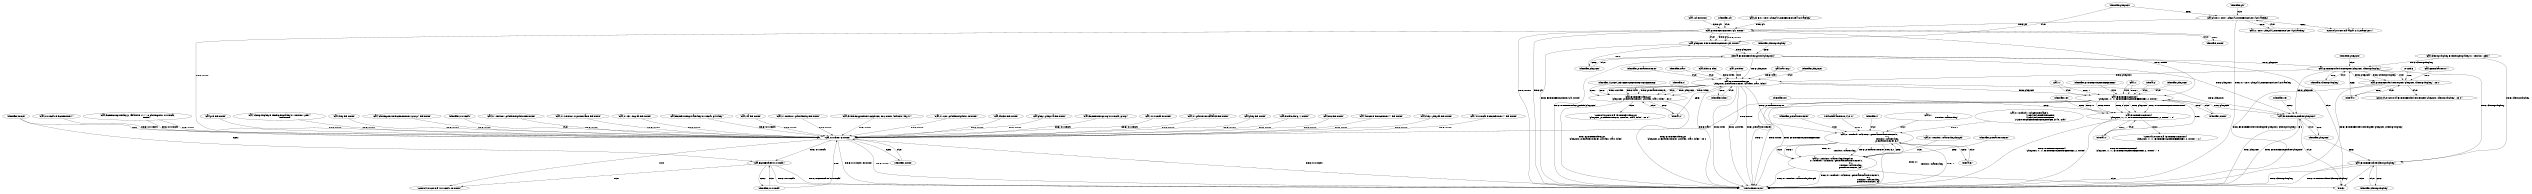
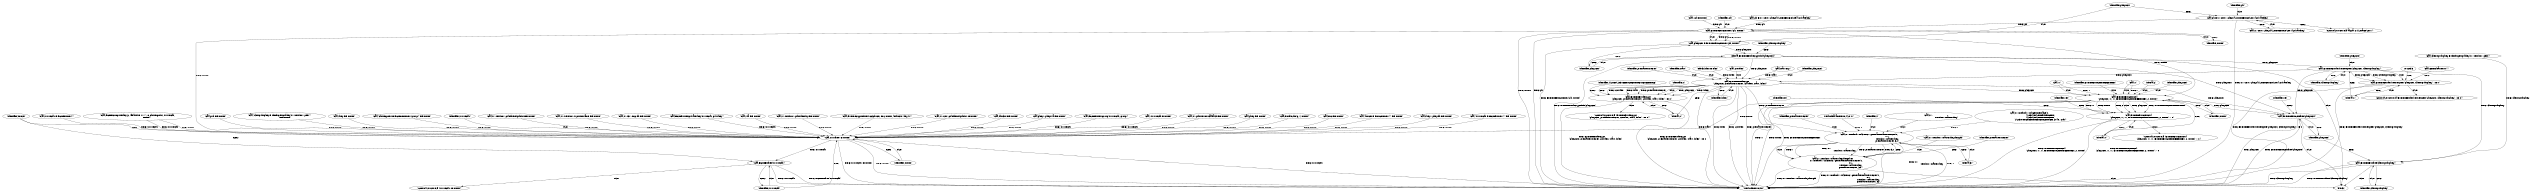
  digraph {
    n1 [label="(Call,pk = s->cert->pkeys[SSL_PKEY_GOST01].privatekey)"]
    n2 [label="(Call,EVP_PKEY_CTX_new(pk, NULL))"]
    n3 [label="(ControlStructure,if (alg_a & SSL_aGOST01))"]
    n4 [label="(Call,s->cert->pkeys[SSL_PKEY_GOST01].privatekey)"]
    n5 [label="(MethodReturn,int)"]
    n6 [label="(Call,pkey_ctx = EVP_PKEY_CTX_new(pk, NULL))"]
    n7 [label="(Call,EVP_PKEY_CTX_ctrl\n            (pkey_ctx, -1, -1, EVP_PKEY_CTRL_PEER_KEY, 2, NULL))"]
    n8 [label="(Call,srvr_free != NULL)"]
    n9 [label="(Identifier,NULL)"]
    n10 [label="(Literal,EVP_PKEY_decrypt_init(pkey_ctx))"]
    n11 [label="(Call,EVP_PKEY_CTX_free(pkey_ctx))"]
    n12 [label="(Call,EVP_PKEY_CTX_ctrl\n            (pkey_ctx, -1, -1, EVP_PKEY_CTRL_PEER_KEY, 2, NULL) > 0)"]
    n13 [label="(Identifier,NULL)"]
    n14 [label="(Call,EC_KEY_free(srvr_ecdh))"]
    n15 [label="(Identifier,NULL)"]
    n16 [label="(ControlStructure,if (srvr_ecdh != NULL))"]
    n17 [label="(Block,)"]
    n18 [label="(Call,EVP_PKEY_derive_set_peer(pkey_ctx, client_pub_pkey))"]
    n19 [label="(Call,EVP_PKEY_decrypt\n            (pkey_ctx, premaster_secret, &outlen, start, inlen))"]
    n20 [label="(Identifier,pkey_ctx)"]
    n21 [label="(Call,EVP_PKEY_derive_set_peer(pkey_ctx, client_pub_pkey) <= 0)"]
    n22 [label="(Call,EVP_PKEY_free(client_pub_pkey))"]
    n23 [label="(Identifier,client_pub_pkey)"]
    n24 [label="(Call,EVP_PKEY_decrypt\n            (pkey_ctx, premaster_secret, &outlen, start, inlen) <= 0)"]
    n25 [label="(Call,s->method->ssl3_enc->generate_master_secret(s,\n                                                        s->\n                                                        session->master_key,\n                                                        premaster_secret, 32))"]
    n26 [label="(Identifier,inlen)"]
    n27 [label="(Identifier,pkey_ctx)"]
    n28 [label="(Literal,0)"]
    n29 [label="(ControlStructure,if (EVP_PKEY_derive_set_peer(pkey_ctx, client_pub_pkey) <= 0))"]
    n30 [label="(Identifier,client_pub_pkey)"]
    n31 [label="(Literal,0)"]
    n32 [label="(ControlStructure,if (EVP_PKEY_decrypt\n            (pkey_ctx, premaster_secret, &outlen, start, inlen) <= 0))"]
    n33 [label="(Call,s->session->master_key_length =\n            s->method->ssl3_enc->generate_master_secret(s,\n                                                        s->\n                                                        session->master_key,\n                                                        premaster_secret, 32))"]
    n34 [label="(Literal,37)"]
    n35 [label="(ControlStructure,if (EVP_PKEY_CTX_ctrl\n            (pkey_ctx, -1, -1, EVP_PKEY_CTRL_PEER_KEY, 2, NULL) > 0))"]
    n36 [label="(Literal,0)"]
    n37 [label="(Identifier,srvr_ecdh)"]
    n38 [label="(Call,start = p)"]
    n39 [label="(Identifier,ret)"]
    n40 [label="(Call,srvr_ecdh = EC_KEY_new())"]
    n41 [label="(Call,s->session->master_key_length)"]
    n42 [label="(Identifier,pkey_ctx)"]
    n43 [label="(Call,ECDH_compute_key(p, (field_size + 7) / 8, clnt_ecpoint, srvr_ecdh,\n                             NULL))"]
    n44 [label="(Identifier,bn_ctx)"]
    n45 [label="(Identifier,premaster_secret)"]
    n46 [label="(Identifier,s)"]
    n47 [label="(Call,ERR_clear_error())"]
    n48 [label="(Call,s->\n                                                        session->master_key)"]
    n49 [label="(Identifier,pk)"]
    n50 [label="(Call,pub == NULL)"]
    n51 [label="(Call,pk = s->cert->pkeys[SSL_PKEY_GOST94].privatekey)"]
    n52 [label="(Call,(clnt_pub_pkey = X509_get_pubkey(s->session->peer))\n                 == NULL)"]
    n53 [label="(Call,skey == NULL)"]
    n54 [label="(Call,(clnt_ecpoint = EC_POINT_new(group)) == NULL)"]
    n55 [label="(Identifier,pkey_ctx)"]
    n56 [label="(Identifier,SSL_F_SSL3_GET_CLIENT_KEY_EXCHANGE)"]
    n57 [label="(Identifier,srvr_ecdh)"]
    n58 [label="(Call,s->session->psk_identity_hint == NULL)"]
    n59 [label="(Identifier,ret)"]
    n60 [label="(Identifier,client_pub_pkey)"]
    n61 [label="(Call,-1)"]
    n62 [label="(Call,*pk = NULL)"]
    n63 [label="(Call,s->session->srp_username == NULL)"]
    n64 [label="(Identifier,pk)"]
    n65 [label="(Identifier,EVP_PKEY_CTRL_PEER_KEY)"]
    n66 [label="(Call,s->s3->tmp.dh == NULL)"]
    n67 [label="(Call,EC_KEY_set_private_key(srvr_ecdh, priv_key))"]
    n68 [label="(Call,rsa == NULL)"]
    n69 [label="(Call,s->session->psk_identity == NULL)"]
    n70 [label="(Identifier,start)"]
-   n71 [label="(Call,inlen = Tlen)"]
+   n71 [label="(Block,inlen = Tlen)"]
    n72 [label="(Call,-1)"]
    n73 [label="(Call,EVP_DecryptInit_ex(&ciph_ctx, enc, NULL, kssl_ctx->key, iv))"]
    n74 [label="(Call,s->method->ssl_get_message(s,\n                                   SSL3_ST_SR_KEY_EXCH_A,\n                                   SSL3_ST_SR_KEY_EXCH_B,\n                                   SSL3_MT_CLIENT_KEY_EXCHANGE, 2048, &ok))"]
    n75 [label="(Call,s->ctx->psk_identity_hint != NULL)"]
    n76 [label="(Call,dh_clnt == NULL)"]
    n77 [label="(Identifier,pkey_ctx)"]
    n78 [label="(Call,pkey->pkey.rsa == NULL)"]
    n79 [label="(Call,&outlen)"]
    n80 [label="(Identifier,s)"]
    n81 [label="(Call,EC_KEY_set_group(srvr_ecdh, group))"]
    n82 [label="(Call,*srvr_ecdh = NULL)"]
    n83 [label="(Identifier,premaster_secret)"]
    n84 [label="(Identifier,pkey_ctx)"]
    n85 [label="(Call,s->psk_server_callback == NULL)"]
    n86 [label="(Identifier,ret)"]
    n87 [label="(Call,pkey == NULL)"]
    n88 [label="(Call,BN_bin2bn(p, i, NULL))"]
    n89 [label="(Literal,2)"]
    n90 [label="(Call,enc == NULL)"]
    n91 [label="(MethodParameterIn,SSL *s)"]
    n92 [label="(Call,client_pub_pkey = X509_get_pubkey(s->session->peer))"]
    n93 [label="(Call,(bn_ctx = BN_CTX_new()) == NULL)"]
    n94 [label="(Call,skey->pkey.dh == NULL)"]
    n95 [label="(Identifier,premaster_secret)"]
    n96 [label="(Call,(srvr_ecdh = EC_KEY_new()) == NULL)"]
    1002033
    n1 -> n2 [label="DDG: pk"]
    n1 -> n3 [label="CFG: "]
    n1 -> n4 [label="CFG: "]
    n1 -> n5 [label="DDG: s->cert->pkeys[SSL_PKEY_GOST01].privatekey"]
    n2 -> n5 [label="DDG: NULL"]
    n2 -> n5 [label="DDG: pk"]
    n2 -> n6 [label="AST: "]
    n2 -> n6 [label="DDG: pk"]
    n2 -> n6 [label="DDG: NULL"]
    n2 -> n7 [label="DDG: NULL"]
    n2 -> n8 [label="DDG: NULL"]
    n2 -> n9 [label="CFG: "]
    n4 -> n1 [label="AST: "]
    n6 -> n5 [label="DDG: EVP_PKEY_CTX_new(pk, NULL)"]
    n6 -> n10 [label="DDG: pkey_ctx"]
    n7 -> n5 [label="DDG: -1"]
    n7 -> n5 [label="DDG: NULL"]
    n7 -> n5 [label="DDG: EVP_PKEY_CTRL_PEER_KEY"]
    n7 -> n8 [label="DDG: NULL"]
    n7 -> n11 [label="DDG: pkey_ctx"]
    n7 -> n12 [label="AST: "]
    n7 -> n12 [label="DDG: pkey_ctx"]
    n7 -> n12 [label="DDG: EVP_PKEY_CTRL_PEER_KEY"]
    n7 -> n12 [label="DDG: -1"]
    n7 -> n12 [label="DDG: NULL"]
    n7 -> n12 [label="DDG: 2"]
    n7 -> n13 [label="CFG: "]
    n8 -> n5 [label="DDG: srvr_ecdh != NULL"]
    n8 -> n5 [label="DDG: NULL"]
    n8 -> n5 [label="DDG: srvr_ecdh"]
    n8 -> n14 [label="DDG: srvr_ecdh"]
    n8 -> n15 [label="CFG: "]
-   n8 -> n16 [label="AST: "]
    n9 -> n2 [label="AST: "]
    n10 -> n5 [label="DDG: EVP_PKEY_decrypt_init(pkey_ctx)"]
    n10 -> n11 [label="DDG: pkey_ctx"]
    n10 -> n17 [label="AST: "]
    n10 -> n18 [label="DDG: pkey_ctx"]
    n10 -> n19 [label="DDG: pkey_ctx"]
    n10 -> n20 [label="CFG: "]
    n11 -> n5 [label="DDG: EVP_PKEY_CTX_free(pkey_ctx)"]
    n11 -> n5 [label="DDG: pkey_ctx"]
    n11 -> n17 [label="AST: "]
    n11 -> n27 [label="CFG: "]
    n12 -> n5 [label="DDG: EVP_PKEY_CTX_ctrl\n            (pkey_ctx, -1, -1, EVP_PKEY_CTRL_PEER_KEY, 2, NULL) > 0"]
    n12 -> n5 [label="DDG: EVP_PKEY_CTX_ctrl\n            (pkey_ctx, -1, -1, EVP_PKEY_CTRL_PEER_KEY, 2, NULL)"]
    n12 -> n35 [label="AST: "]
    n12 -> n36 [label="CFG: "]
    n13 -> n7 [label="AST: "]
    n14 -> n5 [label="DDG: srvr_ecdh"]
    n14 -> n5 [label="DDG: EC_KEY_free(srvr_ecdh)"]
    n14 -> n16 [label="AST: "]
    n14 -> n37 [label="CFG: "]
    n15 -> n8 [label="AST: "]
    n18 -> n11 [label="DDG: pkey_ctx"]
    n18 -> n19 [label="DDG: pkey_ctx"]
    n18 -> n21 [label="AST: "]
    n18 -> n21 [label="DDG: pkey_ctx"]
    n18 -> n21 [label="DDG: client_pub_pkey"]
    n18 -> n22 [label="DDG: client_pub_pkey"]
    n18 -> n23 [label="CFG: "]
    n19 -> n5 [label="DDG: &outlen"]
    n19 -> n5 [label="DDG: premaster_secret"]
    n19 -> n5 [label="DDG: start"]
    n19 -> n5 [label="DDG: inlen"]
    n19 -> n7 [label="DDG: pkey_ctx"]
    n19 -> n11 [label="DDG: pkey_ctx"]
    n19 -> n24 [label="AST: "]
    n19 -> n24 [label="DDG: pkey_ctx"]
    n19 -> n24 [label="DDG: inlen"]
    n19 -> n24 [label="DDG: &outlen"]
    n19 -> n24 [label="DDG: start"]
    n19 -> n24 [label="DDG: premaster_secret"]
    n19 -> n25 [label="DDG: premaster_secret"]
    n19 -> n26 [label="CFG: "]
    n20 -> n6 [label="CFG: "]
    n20 -> n10 [label="AST: "]
    n21 -> n5 [label="DDG: EVP_PKEY_derive_set_peer(pkey_ctx, client_pub_pkey) <= 0"]
    n21 -> n5 [label="DDG: EVP_PKEY_derive_set_peer(pkey_ctx, client_pub_pkey)"]
    n21 -> n28 [label="CFG: "]
    n21 -> n29 [label="AST: "]
    n22 -> n5 [label="DDG: EVP_PKEY_free(client_pub_pkey)"]
    n22 -> n5 [label="DDG: client_pub_pkey"]
    n22 -> n17 [label="AST: "]
    n22 -> n30 [label="CFG: "]
    n23 -> n18 [label="AST: "]
    n24 -> n5 [label="DDG: EVP_PKEY_decrypt\n            (pkey_ctx, premaster_secret, &outlen, start, inlen) <= 0"]
    n24 -> n5 [label="DDG: EVP_PKEY_decrypt\n            (pkey_ctx, premaster_secret, &outlen, start, inlen)"]
    n24 -> n31 [label="CFG: "]
    n24 -> n32 [label="AST: "]
    n25 -> n5 [label="DDG: s->\n                                                        session->master_key"]
    n25 -> n5 [label="DDG: s"]
    n25 -> n33 [label="AST: "]
    n25 -> n33 [label="DDG: s"]
    n25 -> n33 [label="DDG: s->\n                                                        session->master_key"]
    n25 -> n33 [label="DDG: premaster_secret"]
    n25 -> n33 [label="DDG: 32"]
    n25 -> n34 [label="CFG: "]
    n26 -> n19 [label="AST: "]
    n27 -> n11 [label="AST: "]
    n27 -> n22 [label="CFG: "]
    n28 -> n18 [label="CFG: "]
    n28 -> n21 [label="AST: "]
    n30 -> n22 [label="AST: "]
    n31 -> n19 [label="CFG: "]
    n31 -> n24 [label="AST: "]
    n33 -> n5 [label="DDG: s->method->ssl3_enc->generate_master_secret(s,\n                                                        s->\n                                                        session->master_key,\n                                                        premaster_secret, 32)"]
    n33 -> n5 [label="DDG: s->session->master_key_length"]
    n33 -> n17 [label="AST: "]
    n33 -> n25 [label="CFG: "]
    n34 -> n25 [label="AST: "]
    n36 -> n7 [label="CFG: "]
    n36 -> n12 [label="AST: "]
    n37 -> n8 [label="CFG: "]
    n37 -> n14 [label="AST: "]
    n38 -> n19 [label="DDG: start"]
    n39 -> n12 [label="CFG: "]
    n40 -> n8 [label="DDG: srvr_ecdh"]
    n41 -> n33 [label="AST: "]
    n42 -> n19 [label="AST: "]
    n43 -> n8 [label="DDG: srvr_ecdh"]
    n43 -> n8 [label="DDG: NULL"]
    n44 -> n8 [label="CFG: "]
    n44 -> n14 [label="CFG: "]
    n45 -> n19 [label="AST: "]
    n46 -> n25 [label="AST: "]
    n47 -> n21 [label="CFG: "]
    n48 -> n25 [label="AST: "]
    n49 -> n1 [label="AST: "]
    n50 -> n8 [label="DDG: NULL"]
    n51 -> n2 [label="DDG: pk"]
    n52 -> n8 [label="DDG: NULL"]
    n53 -> n8 [label="DDG: NULL"]
    n54 -> n8 [label="DDG: NULL"]
    n55 -> n7 [label="AST: "]
    n56 -> n24 [label="CFG: "]
    n57 -> n8 [label="AST: "]
    n58 -> n8 [label="DDG: NULL"]
    n59 -> n12 [label="CFG: "]
    n60 -> n10 [label="CFG: "]
    n61 -> n7 [label="AST: "]
    n61 -> n7 [label="DDG: 1"]
    n62 -> n2 [label="DDG: pk"]
    n63 -> n8 [label="DDG: NULL"]
    n64 -> n2 [label="AST: "]
    n65 -> n7 [label="AST: "]
    n66 -> n8 [label="DDG: NULL"]
    n67 -> n8 [label="DDG: srvr_ecdh"]
    n68 -> n8 [label="DDG: NULL"]
    n69 -> n8 [label="DDG: NULL"]
    n70 -> n19 [label="AST: "]
    n71 -> n19 [label="DDG: inlen"]
    n72 -> n7 [label="AST: "]
    n72 -> n7 [label="DDG: 1"]
    n73 -> n8 [label="DDG: NULL"]
    n74 -> n25 [label="DDG: s"]
    n75 -> n8 [label="DDG: NULL"]
    n76 -> n8 [label="DDG: NULL"]
    n77 -> n18 [label="AST: "]
    n78 -> n8 [label="DDG: NULL"]
    n79 -> n19 [label="AST: "]
    n80 -> n24 [label="CFG: "]
    n81 -> n8 [label="DDG: srvr_ecdh"]
    n82 -> n8 [label="DDG: srvr_ecdh"]
    n83 -> n25 [label="AST: "]
    n84 -> n1 [label="CFG: "]
    n84 -> n6 [label="AST: "]
    n85 -> n8 [label="DDG: NULL"]
    n86 -> n11 [label="CFG: "]
    n87 -> n8 [label="DDG: NULL"]
    n88 -> n8 [label="DDG: NULL"]
    n89 -> n7 [label="AST: "]
    n90 -> n8 [label="DDG: NULL"]
    n91 -> n25 [label="DDG: s"]
-   n92 -> n18 [label="DDG: client_pub_pkey"]
    n92 -> n22 [label="DDG: client_pub_pkey"]
    n93 -> n8 [label="DDG: NULL"]
    n94 -> n8 [label="DDG: NULL"]
    n95 -> n33 [label="CFG: "]
    n96 -> n8 [label="DDG: NULL"]
    1002033 -> n21 [label="CFG: "]
  }
